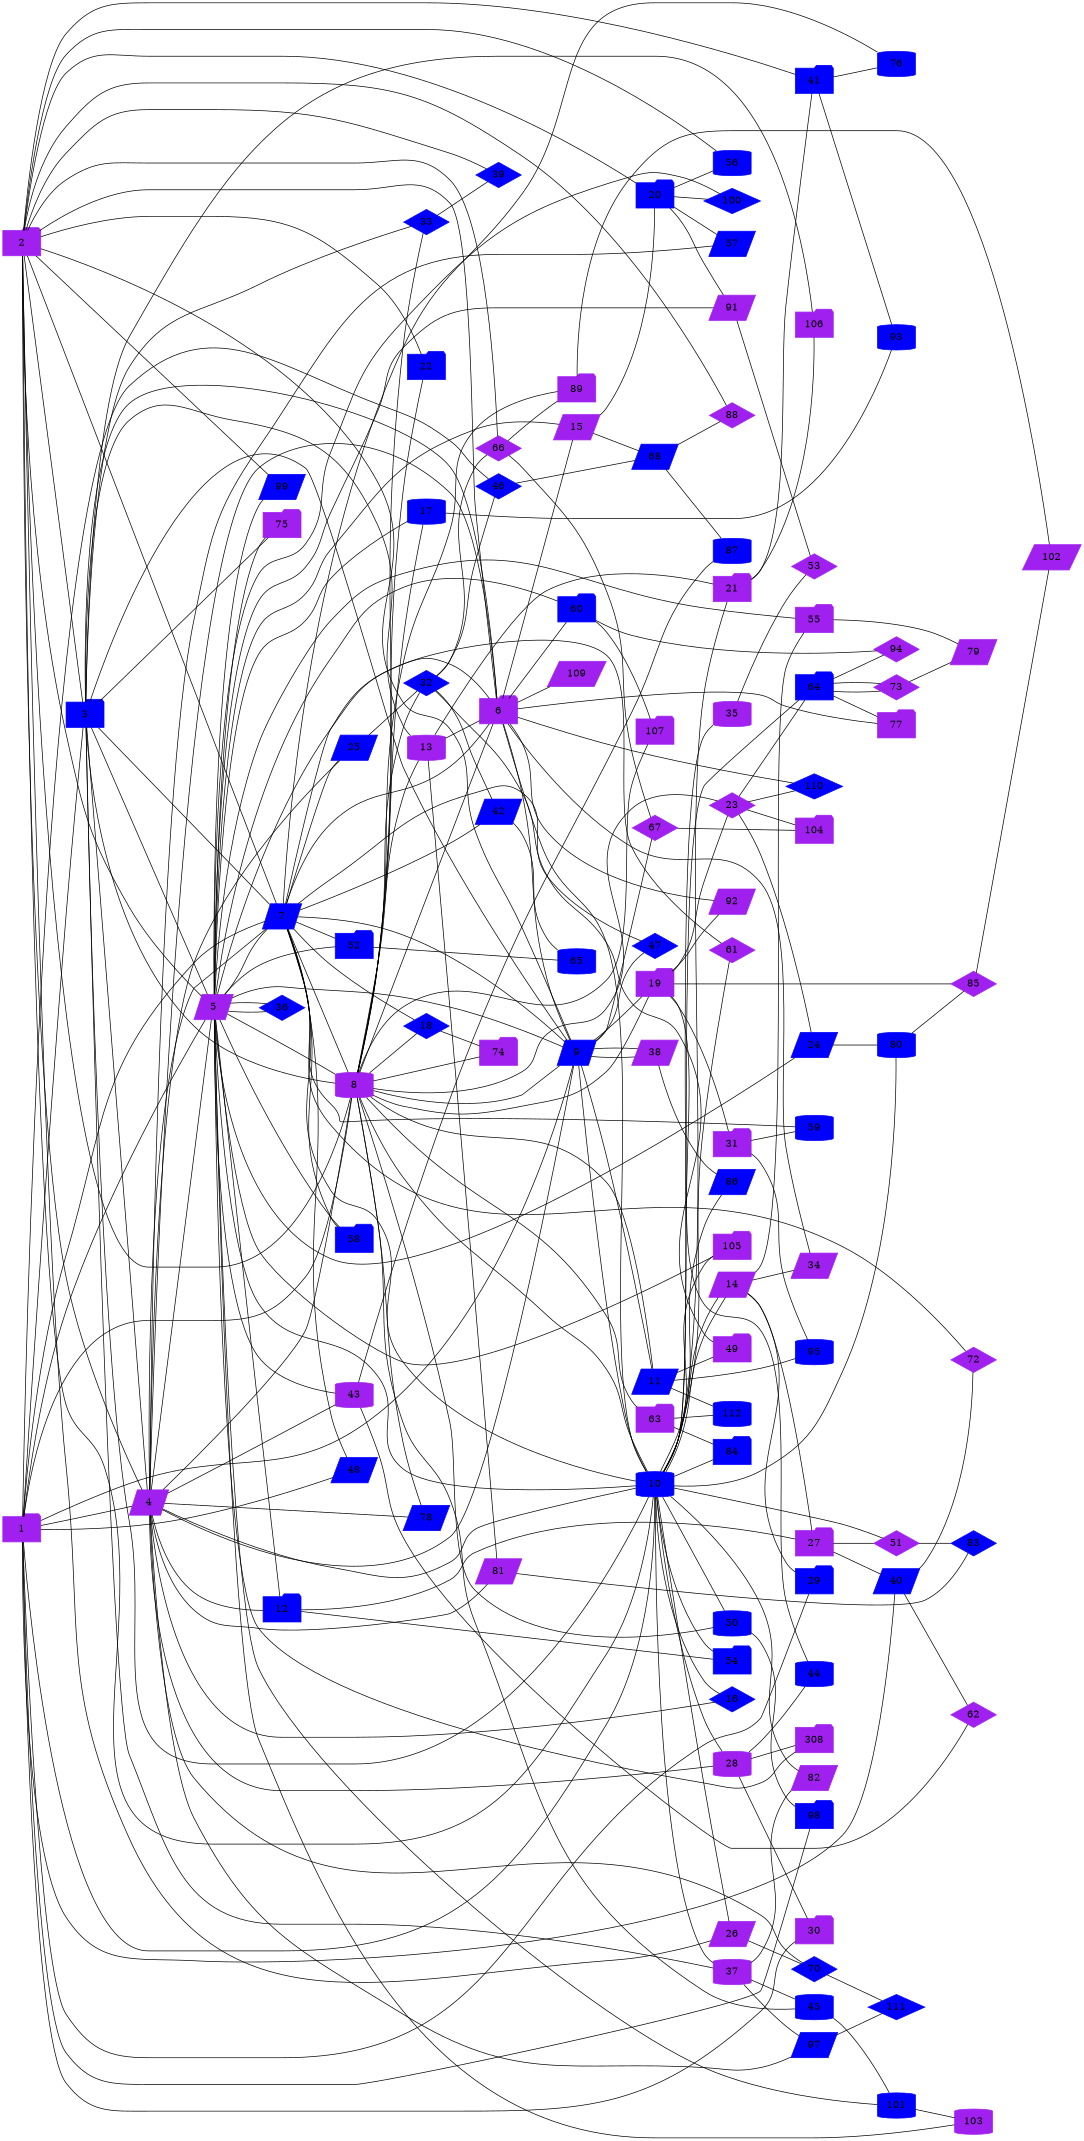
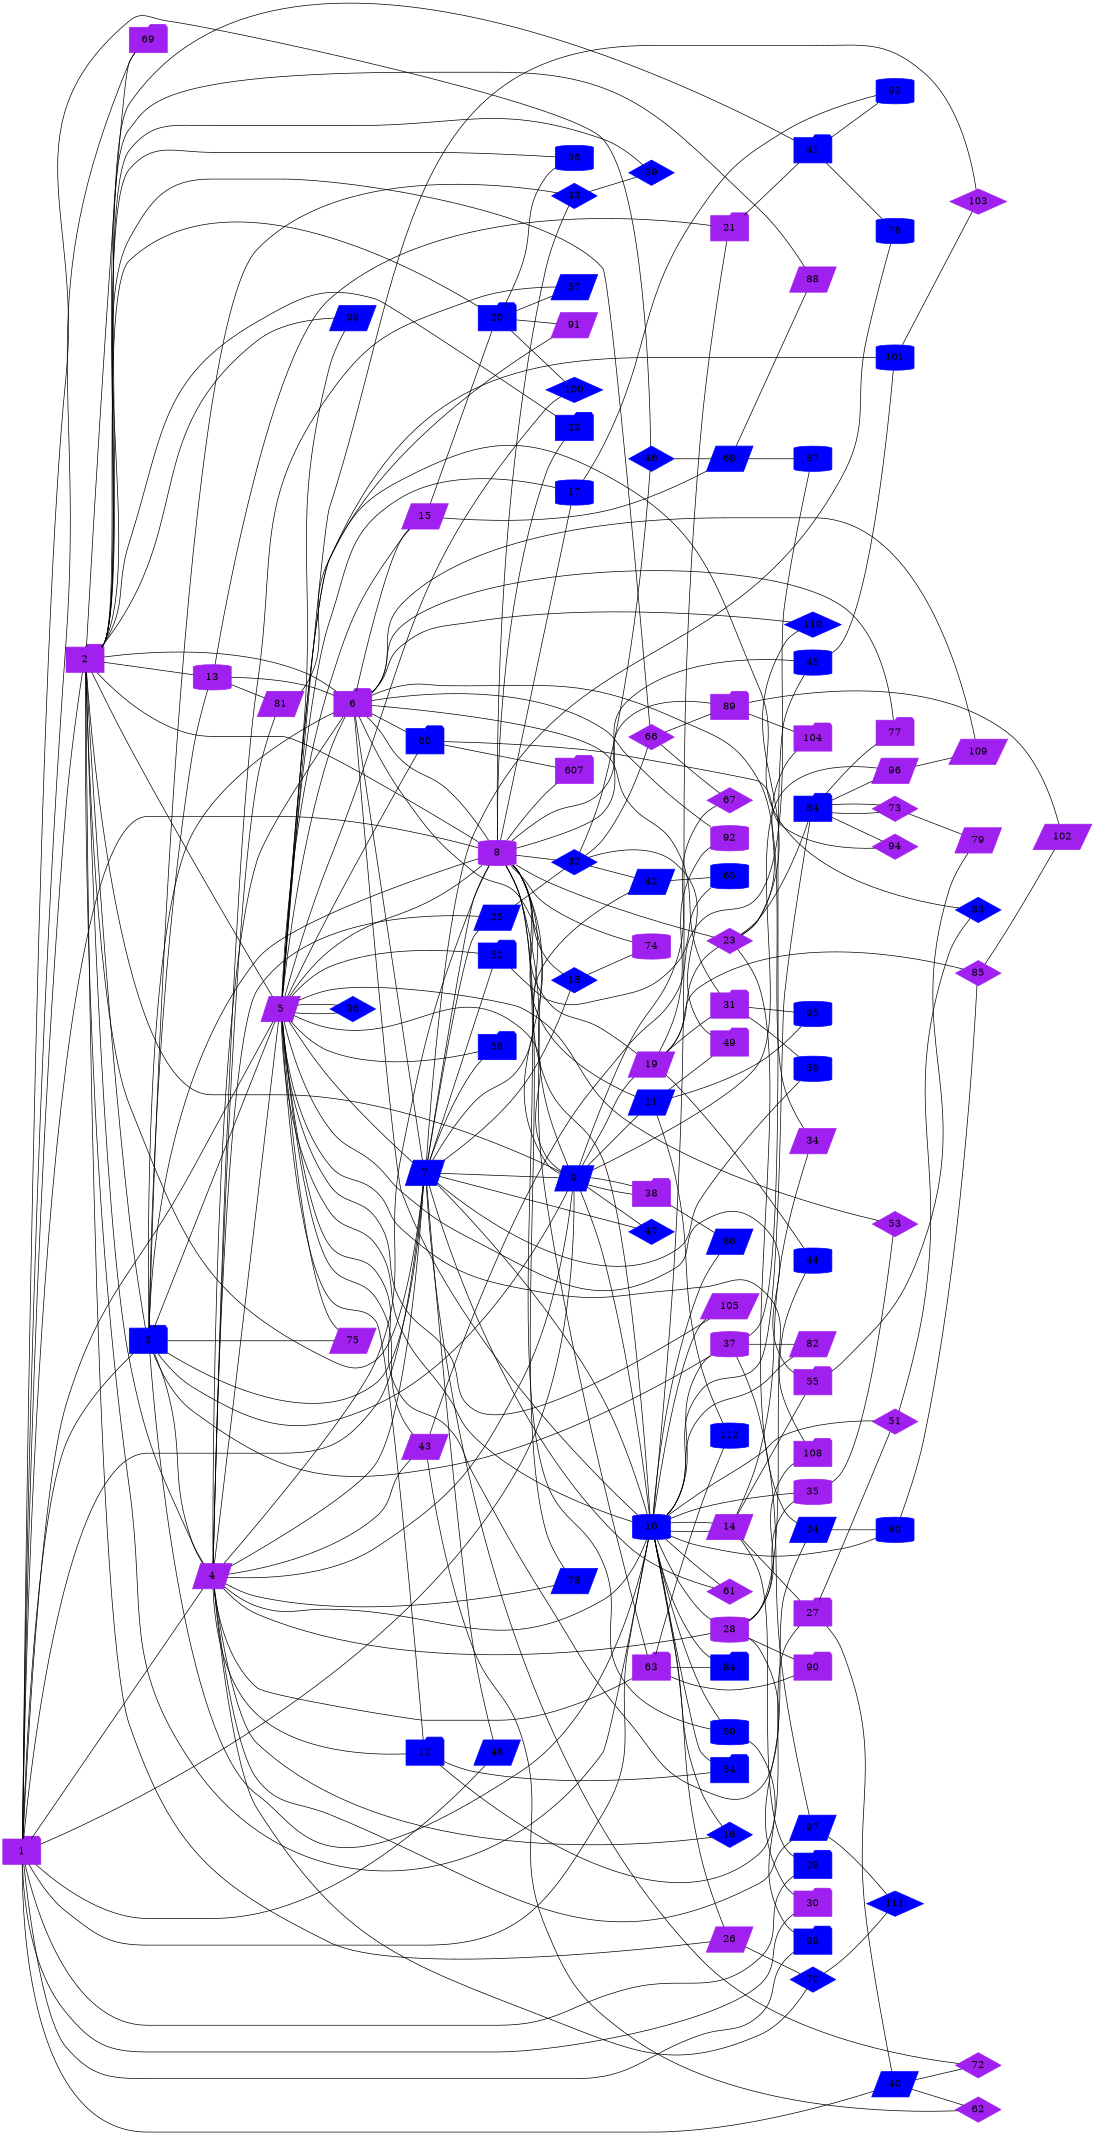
  graph {
    rankdir=LR
    node [color=purple shape=folder style=filled]
    1
    2
    3 [color=blue]
    4 [shape=parallelogram]
    5 [shape=parallelogram]
    7 [color=blue shape=parallelogram]
    8 [shape=cylinder]
    9 [color=blue shape=parallelogram]
    10 [color=blue shape=cylinder]
    29 [color=blue]
    30
    40 [color=blue shape=parallelogram]
    46 [color=blue shape=diamond]
    48 [color=blue shape=parallelogram]
+   69
    98 [color=blue]
    6
    13 [shape=cylinder]
    20 [color=blue]
    22 [color=blue]
    26 [shape=parallelogram]
    39 [color=blue shape=diamond]
    41 [color=blue]
    56 [color=blue shape=cylinder]
    66 [shape=diamond]
-   88 [shape=diamond]
+   88 [shape=parallelogram]
    99 [color=blue shape=parallelogram]
    33 [color=blue shape=diamond]
    37 [shape=cylinder]
-   75
-   106
+   75 [shape=parallelogram]
    12 [color=blue]
    16 [color=blue shape=diamond]
    25 [color=blue shape=parallelogram]
    28 [shape=cylinder]
-   43 [shape=cylinder]
+   43 [shape=parallelogram]
    57 [color=blue shape=parallelogram]
    63
    70 [color=blue shape=diamond]
    78 [color=blue shape=parallelogram]
    81 [shape=parallelogram]
    97 [color=blue shape=parallelogram]
    15 [shape=parallelogram]
    17 [color=blue shape=cylinder]
    24 [color=blue shape=parallelogram]
    36 [color=blue shape=diamond]
    52 [color=blue]
    53 [shape=diamond]
    55
    58 [color=blue]
    60 [color=blue]
    91 [shape=parallelogram]
    100 [color=blue shape=diamond]
    101 [color=blue shape=cylinder]
-   103 [shape=cylinder]
-   105
-   108 [label=308]
+   103 [shape=diamond]
+   105 [shape=parallelogram]
+   108
    31
    34 [shape=parallelogram]
    77
-   92 [shape=parallelogram]
+   92 [shape=cylinder]
    109 [shape=parallelogram]
    110 [color=blue shape=diamond]
    18 [color=blue shape=diamond]
    42 [color=blue shape=parallelogram]
    47 [color=blue shape=diamond]
    59 [color=blue shape=cylinder]
    61 [shape=diamond]
    72 [shape=diamond]
    76 [color=blue shape=cylinder]
    11 [color=blue shape=parallelogram]
-   19
+   19 [shape=parallelogram]
    23 [shape=diamond]
    32 [color=blue shape=diamond]
    45 [color=blue shape=cylinder]
    50 [color=blue shape=cylinder]
-   74
+   74 [shape=cylinder]
    89
-   107
-   38 [shape=parallelogram]
+   107 [label=607]
+   38
    67 [shape=diamond]
+   96 [shape=parallelogram]
    14 [shape=parallelogram]
    21
    35 [shape=cylinder]
    51 [shape=diamond]
    54 [color=blue]
    64 [color=blue]
    80 [color=blue shape=cylinder]
    82 [shape=parallelogram]
    84 [color=blue]
    86 [color=blue shape=parallelogram]
    62 [shape=diamond]
    68 [color=blue shape=parallelogram]
    93 [color=blue shape=cylinder]
    27
    44 [color=blue shape=cylinder]
+   90
    87 [color=blue shape=cylinder]
    112 [color=blue shape=cylinder]
    111 [color=blue shape=diamond]
    83 [color=blue shape=diamond]
    65 [color=blue shape=cylinder]
    79 [shape=parallelogram]
    94 [shape=diamond]
    95 [color=blue shape=cylinder]
    49
    85 [shape=diamond]
    104
    102 [shape=parallelogram]
    73 [shape=diamond]
+   1 -- 2
    1 -- 3
    1 -- 4
    1 -- 5
    1 -- 7
    1 -- 8
    1 -- 9
    1 -- 10
    1 -- 29
    1 -- 30
    1 -- 40
    1 -- 46
    1 -- 48
+   1 -- 69
    1 -- 98
    2 -- 3
    2 -- 4
    2 -- 5
    2 -- 7
    2 -- 8
    2 -- 9
    2 -- 10
+   2 -- 69
    2 -- 6
-   8 -- 13
+   2 -- 13
    2 -- 20
    2 -- 22
    2 -- 26
    2 -- 39
    2 -- 41
    2 -- 56
    2 -- 66
    2 -- 88
    2 -- 99
    3 -- 4
    3 -- 5
    3 -- 7
    3 -- 8
    3 -- 9
    3 -- 10
    3 -- 6
    3 -- 13
    3 -- 33
    3 -- 37
    3 -- 75
-   3 -- 106
    4 -- 5
    4 -- 7
    4 -- 8
    4 -- 9
    4 -- 10
    4 -- 6
    4 -- 12
    4 -- 16
    4 -- 25
    4 -- 28
    4 -- 43
    4 -- 57
+   4 -- 63
    4 -- 70
    4 -- 78
    4 -- 81
    4 -- 97
    5 -- 7
    5 -- 8
    5 -- 9
    5 -- 10
    5 -- 6
    5 -- 99
    5 -- 75
    5 -- 12
    5 -- 43
    5 -- 15
    5 -- 17
    5 -- 24
    5 -- 36
    5 -- 36
    5 -- 52
-   91 -- 53
+   5 -- 53
    5 -- 55
    5 -- 58
    5 -- 60
    5 -- 91
    5 -- 100
    5 -- 101
    5 -- 103
    5 -- 105
    5 -- 108
    7 -- 8
    7 -- 9
    7 -- 10
    7 -- 48
    7 -- 25
    7 -- 52
    7 -- 58
    7 -- 18
    7 -- 42
    7 -- 47
    7 -- 59
    7 -- 61
    7 -- 72
    7 -- 76
    8 -- 9
    8 -- 10
    8 -- 22
    8 -- 33
    8 -- 63
    8 -- 78
    8 -- 17
    8 -- 18
    8 -- 11
    8 -- 19
    8 -- 23
    8 -- 32
    8 -- 45
    8 -- 50
    8 -- 74
    8 -- 89
    8 -- 107
    9 -- 10
    9 -- 47
    9 -- 11
    9 -- 19
    9 -- 38
    9 -- 38
    9 -- 67
+   9 -- 96
    10 -- 26
    10 -- 37
    10 -- 16
    10 -- 28
    10 -- 105
    10 -- 61
    10 -- 50
    10 -- 14
    10 -- 14
    10 -- 21
    10 -- 35
    10 -- 51
    10 -- 54
    10 -- 64
    10 -- 80
    10 -- 82
    10 -- 84
    10 -- 86
    40 -- 72
    40 -- 62
    46 -- 68
    6 -- 7
    6 -- 8
    6 -- 9
    6 -- 10
    6 -- 15
    6 -- 60
+   6 -- 31
    6 -- 34
    6 -- 77
    6 -- 92
    6 -- 109
    6 -- 110
    13 -- 6
    13 -- 81
    13 -- 21
    20 -- 56
    20 -- 57
    20 -- 91
    20 -- 100
    26 -- 70
    41 -- 76
    41 -- 93
    66 -- 89
    66 -- 67
    33 -- 39
    37 -- 97
    37 -- 45
    37 -- 82
    12 -- 54
    12 -- 27
    25 -- 32
    28 -- 30
    28 -- 108
+   28 -- 35
    28 -- 44
+   28 -- 90
    43 -- 62
    43 -- 87
    63 -- 84
+   63 -- 90
    63 -- 112
    70 -- 111
    81 -- 83
    97 -- 111
    15 -- 20
    15 -- 68
    17 -- 93
    24 -- 80
    52 -- 65
    55 -- 79
    60 -- 107
    60 -- 94
    101 -- 103
    31 -- 59
    31 -- 95
    18 -- 74
    42 -- 65
    11 -- 112
    11 -- 95
    11 -- 49
    19 -- 31
    19 -- 92
    19 -- 23
    19 -- 44
    19 -- 85
    23 -- 24
    23 -- 110
    23 -- 64
    23 -- 104
    32 -- 46
    32 -- 66
    32 -- 42
    32 -- 49
    45 -- 101
    50 -- 98
    89 -- 102
    38 -- 86
-   67 -- 104
+   89 -- 104
+   96 -- 109
    14 -- 29
    14 -- 55
    14 -- 34
    14 -- 27
    21 -- 41
-   21 -- 106
    35 -- 53
    51 -- 83
    64 -- 77
+   64 -- 96
    64 -- 94
    64 -- 73
    64 -- 73
    80 -- 85
    68 -- 88
    68 -- 87
    27 -- 40
    27 -- 51
    85 -- 102
    73 -- 79
  }
